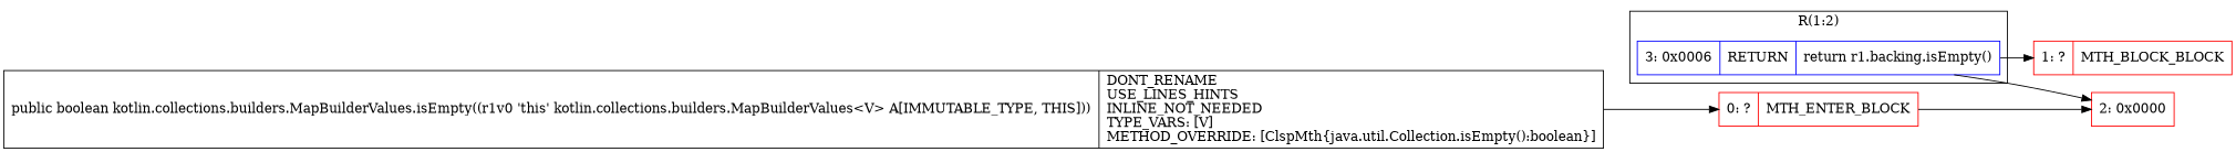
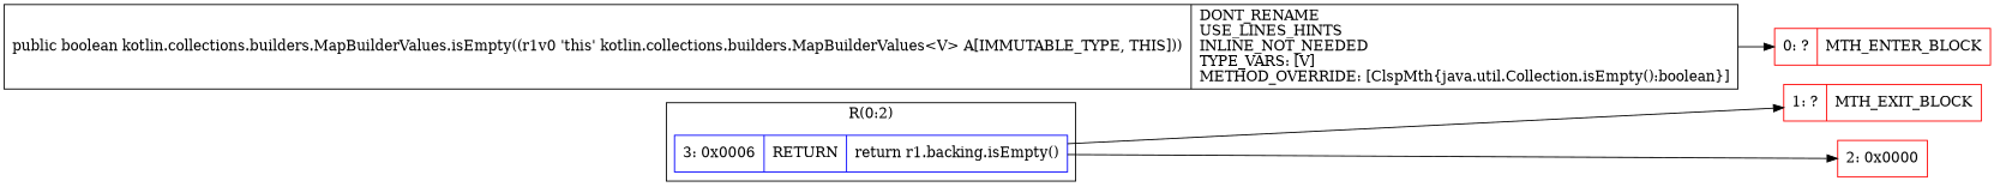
  digraph {
    rankdir=LR
    node [color=red shape=record]
    n1 [color=blue label="{3\:\ 0x0006|RETURN\l|return r1.backing.isEmpty()\l}"]
-   n2 [label="{1\:\ ?|MTH_BLOCK_BLOCK\l}"]
+   n2 [label="{1\:\ ?|MTH_EXIT_BLOCK\l}"]
    n3 [label="{2\:\ 0x0000}"]
    n4 [label="{0\:\ ?|MTH_ENTER_BLOCK\l}"]
    n5 [label="{public boolean kotlin.collections.builders.MapBuilderValues.isEmpty((r1v0 'this' kotlin.collections.builders.MapBuilderValues\<V\> A[IMMUTABLE_TYPE, THIS]))  | DONT_RENAME\lUSE_LINES_HINTS\lINLINE_NOT_NEEDED\lTYPE_VARS: [V]\lMETHOD_OVERRIDE: [ClspMth\{java.util.Collection.isEmpty():boolean\}]\l}" color=""]
    subgraph cluster_1 {
-     label="R(1:2)"
+     label="R(0:2)"
      n1
    }
    n1 -> n2
    n1 -> n3
-   n4 -> n3
    n5 -> n4
  }
